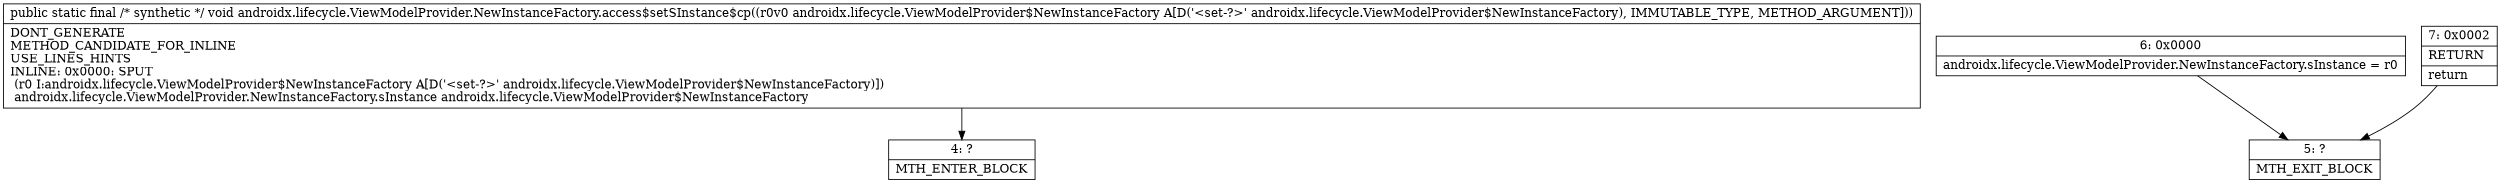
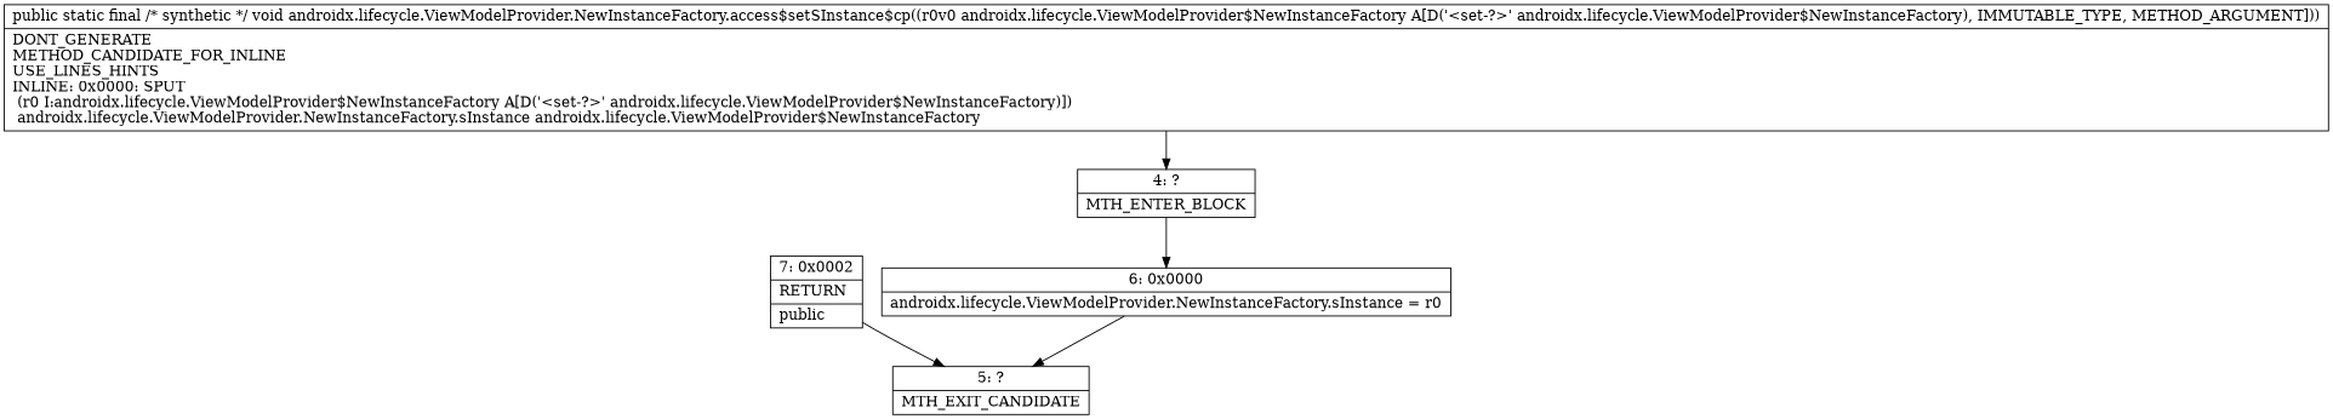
  digraph {
    node [shape=record]
    n1 [label="{4\:\ ?|MTH_ENTER_BLOCK\l}"]
    n2 [label="{6\:\ 0x0000|androidx.lifecycle.ViewModelProvider.NewInstanceFactory.sInstance = r0\l}"]
-   n3 [label="{5\:\ ?|MTH_EXIT_BLOCK\l}"]
-   n4 [label="{7\:\ 0x0002|RETURN\l|return\l}"]
+   n3 [label="{5\:\ ?|MTH_EXIT_CANDIDATE\l}"]
+   n4 [label="{7\:\ 0x0002|RETURN\l|public\l}"]
    n5 [label="{public static final \/* synthetic *\/ void androidx.lifecycle.ViewModelProvider.NewInstanceFactory.access$setSInstance$cp((r0v0 androidx.lifecycle.ViewModelProvider$NewInstanceFactory A[D('\<set\-?\>' androidx.lifecycle.ViewModelProvider$NewInstanceFactory), IMMUTABLE_TYPE, METHOD_ARGUMENT]))  | DONT_GENERATE\lMETHOD_CANDIDATE_FOR_INLINE\lUSE_LINES_HINTS\lINLINE: 0x0000: SPUT  \l  (r0 I:androidx.lifecycle.ViewModelProvider$NewInstanceFactory A[D('\<set\-?\>' androidx.lifecycle.ViewModelProvider$NewInstanceFactory)])\l androidx.lifecycle.ViewModelProvider.NewInstanceFactory.sInstance androidx.lifecycle.ViewModelProvider$NewInstanceFactory\l}"]
+   n1 -> n2
    n2 -> n3
    n4 -> n3
    n5 -> n1
  }
